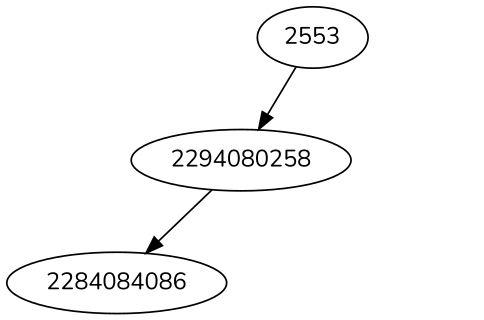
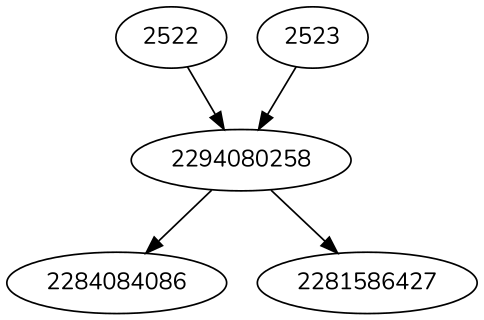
  strict digraph {
    fontname=Nunito
    node [fontname=Nunito]
    edge [fontname=Nunito]
    n1 [label=2294080258]
    n2 [label=2284084086]
-   2523 [label=2553]
+   2281586427
+   2522
+   2523
    n1 -> n2
+   n1 -> 2281586427
+   2522 -> n1
    2523 -> n1
  }
